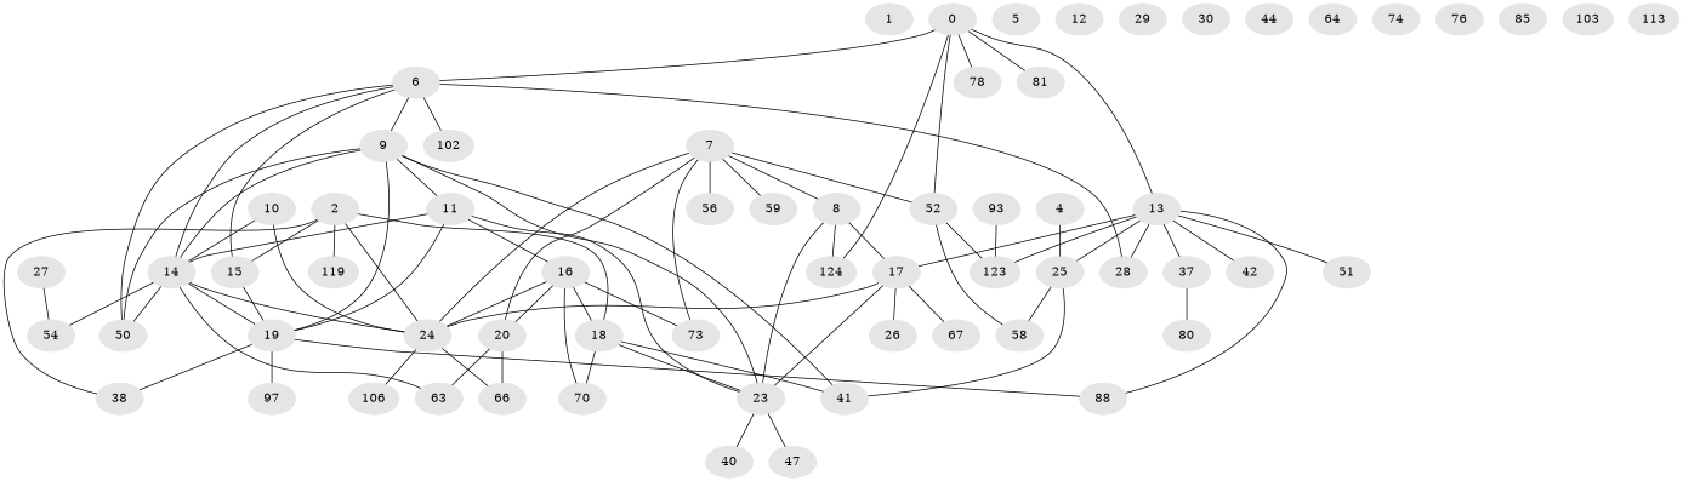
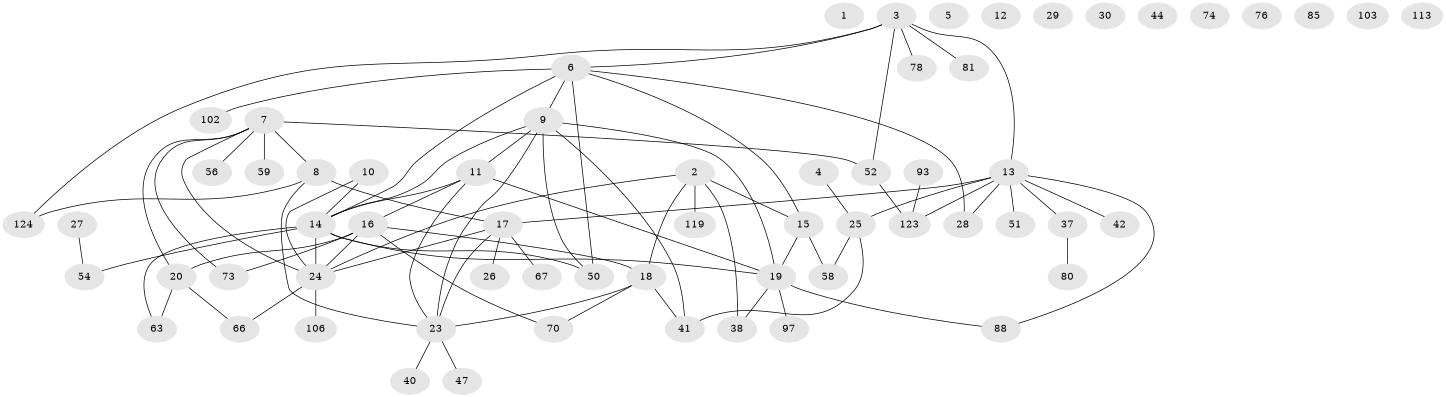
  graph {
    node [color=gray90 style=filled]
    1
    2 [super="+122"]
    15 [super="+90+91"]
    18 [super="+45+112"]
    24 [super="+48+84+92"]
    38
    119
    19 [super="+62+77+109"]
    58
    23 [super="+32+46"]
    41 [super="+107+126"]
    70
    66
    106
-   3 [super="+79+110" label=0]
+   3 [super="+79+110"]
    6 [super="+105+115"]
    13 [super="+21+101+127"]
    52 [super="+114"]
    78
    81 [super="+94"]
    124
    9 [super="+43+49+57+95+116"]
    14 [super="+34+111+120"]
    28 [super="+55"]
    50
    102
    25 [super="+86"]
    17 [super="+22+39+71+125"]
    37 [super="+118"]
    42
    51
    88 [super="+96+98"]
    123
    4 [super="+117+121"]
    11 [super="+53"]
    5
    54
    63
    7 [super="+60+68"]
    8 [super="+36"]
    20 [super="+33+83"]
    56 [super="+108"]
    59
    73
    26 [super="+69"]
    67
    40 [super="+100"]
    47 [super="+72"]
    16 [super="+35"]
    97
    10 [super="+104"]
    12 [super="+61+75"]
    80
    27 [super="+82"]
    29
    30 [super="+31"]
    44
-   64 [super="+87"]
    74
    76
    85
    93 [super="+99"]
    103
    113
    2 -- 15
    2 -- 18
    2 -- 24
    2 -- 38
    2 -- 119
    15 -- 19
-   52 -- 58
+   15 -- 58
    18 -- 23
    18 -- 41
    18 -- 70
    24 -- 66
    24 -- 106
    19 -- 38
    19 -- 88
    19 -- 97
    23 -- 40
    23 -- 47
    3 -- 6
    3 -- 13
    3 -- 52
    3 -- 78
    3 -- 81
    3 -- 124
    6 -- 15
    6 -- 9
    6 -- 14
    6 -- 28
    6 -- 50
    6 -- 102 [weight=2]
    13 -- 28
    13 -- 25
    13 -- 17
    13 -- 37
    13 -- 42
    13 -- 51
    13 -- 88
    13 -- 123
    52 -- 123
    9 -- 19
    9 -- 23
    9 -- 41
    9 -- 14
    9 -- 50
    9 -- 11
    14 -- 24
    14 -- 19
    14 -- 50
    14 -- 54
    14 -- 63
    25 -- 58
    25 -- 41
    17 -- 24
    17 -- 23 [weight=2]
    17 -- 26
    17 -- 67 [weight=2]
    37 -- 80
    4 -- 25
    11 -- 19
    11 -- 23
    11 -- 14
    11 -- 16
    7 -- 24
    7 -- 52
    7 -- 8
    7 -- 20
    7 -- 56
    7 -- 59
    7 -- 73
    8 -- 23
    8 -- 124
    8 -- 17
    20 -- 66
    20 -- 63
    16 -- 18
    16 -- 24
    16 -- 70
    16 -- 20 [weight=2]
    16 -- 73
    10 -- 24
    10 -- 14
    27 -- 54
    93 -- 123
  }
